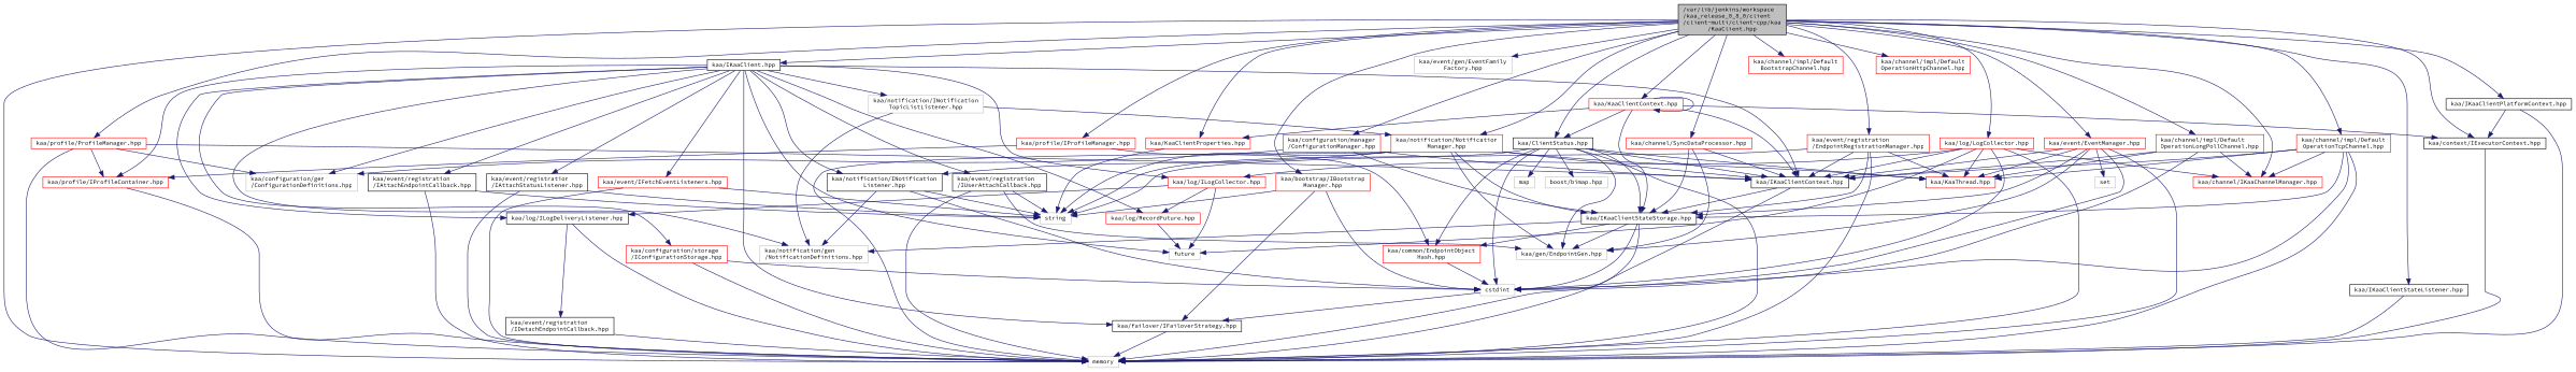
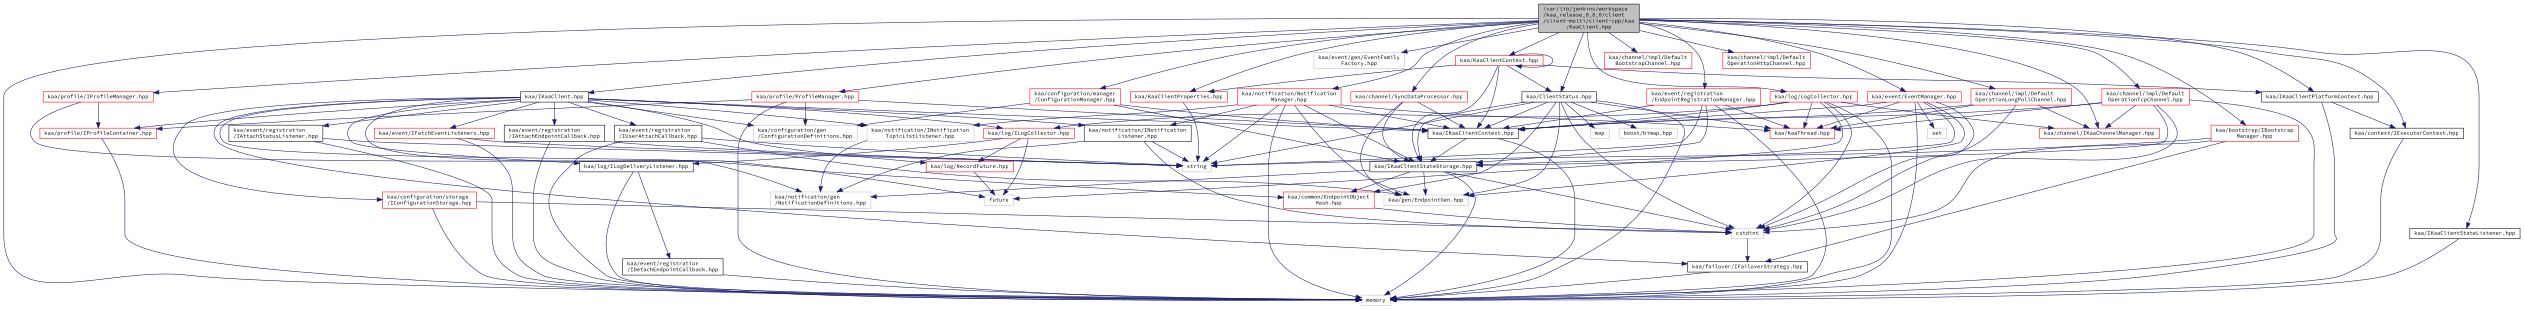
  digraph {
    fontname="Source Code Pro"
    node [color=red fontname="Source Code Pro" fontsize=10 shape=record]
    edge [color=midnightblue fontname="Source Code Pro" fontsize=10 labelfontname=FreeSans labelfontsize=10 style=solid]
    n1 [color=black fillcolor=grey75 fontcolor=black height=0.2 label="/var/lib/jenkins/workspace\l/kaa_release_0_8_0/client\l/client-multi/client-cpp/kaa\l/KaaClient.hpp" style=filled width=0.4]
    n2 [color=grey75 height=0.2 label=memory width=0.4]
    n3 [color=black height=0.2 label="kaa/IKaaClient.hpp" width=0.4]
    n4 [color=black height=0.2 label="kaa/ClientStatus.hpp" width=0.4]
    n5 [height=0.2 label="kaa/event/EventManager.hpp" width=0.4]
    n6 [height=0.2 label="kaa/profile/IProfileManager.hpp" width=0.4]
    n7 [height=0.2 label="kaa/bootstrap/IBootstrap\lManager.hpp" width=0.4]
    n8 [color=grey75 height=0.2 label="kaa/event/gen/EventFamily\lFactory.hpp" width=0.4]
    n9 [height=0.2 label="kaa/profile/ProfileManager.hpp" width=0.4]
    n10 [height=0.2 label="kaa/channel/SyncDataProcessor.hpp" width=0.4]
    n11 [height=0.2 label="kaa/notification/Notification\lManager.hpp" width=0.4]
    n12 [height=0.2 label="kaa/event/registration\l/EndpointRegistrationManager.hpp" width=0.4]
    n13 [height=0.2 label="kaa/channel/IKaaChannelManager.hpp" width=0.4]
    n14 [height=0.2 label="kaa/channel/impl/Default\lBootstrapChannel.hpp" width=0.4]
    n15 [height=0.2 label="kaa/channel/impl/Default\lOperationTcpChannel.hpp" width=0.4]
    n16 [height=0.2 label="kaa/channel/impl/Default\lOperationHttpChannel.hpp" width=0.4]
    n17 [height=0.2 label="kaa/channel/impl/Default\lOperationLongPollChannel.hpp" width=0.4]
    n18 [height=0.2 label="kaa/configuration/manager\l/ConfigurationManager.hpp" width=0.4]
    n19 [height=0.2 label="kaa/log/LogCollector.hpp" width=0.4]
    n20 [color=black height=0.2 label="kaa/context/IExecutorContext.hpp" width=0.4]
    n21 [color=black height=0.2 label="kaa/IKaaClientStateListener.hpp" width=0.4]
    n22 [color=black height=0.2 label="kaa/IKaaClientPlatformContext.hpp" width=0.4]
    n23 [height=0.2 label="kaa/KaaClientProperties.hpp" width=0.4]
    n24 [height=0.2 label="kaa/KaaClientContext.hpp" width=0.4]
    n25 [color=grey75 height=0.2 label=future width=0.4]
    n26 [height=0.2 label="kaa/profile/IProfileContainer.hpp" width=0.4]
    n27 [color=grey75 height=0.2 label="kaa/notification/INotification\lTopicListListener.hpp" width=0.4]
    n28 [color=grey75 height=0.2 label="kaa/notification/gen\l/NotificationDefinitions.hpp" width=0.4]
    n29 [color=black height=0.2 label="kaa/notification/INotification\lListener.hpp" width=0.4]
    n30 [height=0.2 label="kaa/configuration/storage\l/IConfigurationStorage.hpp" width=0.4]
    n31 [color=grey75 height=0.2 label="kaa/configuration/gen\l/ConfigurationDefinitions.hpp" width=0.4]
    n32 [color=black height=0.2 label="kaa/event/registration\l/IAttachEndpointCallback.hpp" width=0.4]
    n33 [color=black height=0.2 label="kaa/event/registration\l/IUserAttachCallback.hpp" width=0.4]
    n34 [color=black height=0.2 label="kaa/event/registration\l/IAttachStatusListener.hpp" width=0.4]
    n35 [height=0.2 label="kaa/event/IFetchEventListeners.hpp" width=0.4]
    n36 [height=0.2 label="kaa/log/ILogCollector.hpp" width=0.4]
    n37 [color=black height=0.2 label="kaa/log/ILogDeliveryListener.hpp" width=0.4]
    n38 [height=0.2 label="kaa/log/RecordFuture.hpp" width=0.4]
    n39 [color=black height=0.2 label="kaa/failover/IFailoverStrategy.hpp" width=0.4]
    n40 [color=black height=0.2 label="kaa/IKaaClientContext.hpp" width=0.4]
    n41 [color=grey75 height=0.2 label=string width=0.4]
    n42 [color=grey75 height=0.2 label=cstdint width=0.4]
    n43 [color=grey75 height=0.2 label="kaa/gen/EndpointGen.hpp" width=0.4]
    n44 [color=black height=0.2 label="kaa/IKaaClientStateStorage.hpp" width=0.4]
    n45 [height=0.2 label="kaa/common/EndpointObject\lHash.hpp" width=0.4]
    n46 [color=grey75 height=0.2 label=map width=0.4]
    n47 [color=grey75 height=0.2 label="boost/bimap.hpp" width=0.4]
    n48 [height=0.2 label="kaa/KaaThread.hpp" width=0.4]
    n49 [color=grey75 height=0.2 label=set width=0.4]
    n50 [color=black height=0.2 label="kaa/event/registration\l/IDetachEndpointCallback.hpp" width=0.4]
    n1 -> n2
    n1 -> n3
    n1 -> n4
    n1 -> n5
    n1 -> n6
    n1 -> n7
    n1 -> n8
    n1 -> n9
    n1 -> n10
    n1 -> n11
    n1 -> n12
    n1 -> n13
    n1 -> n14
    n1 -> n15
    n1 -> n16
    n1 -> n17
    n1 -> n18
    n1 -> n19
    n1 -> n20
    n1 -> n21
    n1 -> n22
    n1 -> n23
    n1 -> n24
    n3 -> n25
    n3 -> n26
    n3 -> n27
    n3 -> n28
    n3 -> n29
    n3 -> n30
    n3 -> n31
    n3 -> n32
    n3 -> n33
    n3 -> n34
    n3 -> n35
    n3 -> n36
    n3 -> n37
    n3 -> n38
    n3 -> n39
    n3 -> n40
    n4 -> n2
    n4 -> n40
    n4 -> n41
    n4 -> n42
    n4 -> n43
    n4 -> n44
    n4 -> n45
    n4 -> n46
    n4 -> n47
    n4 -> n48
    n5 -> n2
    n5 -> n40
    n5 -> n42
    n5 -> n43
    n5 -> n44
    n5 -> n48
    n5 -> n49
    n6 -> n26
    n6 -> n45
    n7 -> n39
    n7 -> n41
    n7 -> n42
    n9 -> n2
    n9 -> n26
    n9 -> n31
    n9 -> n40
    n10 -> n40
    n10 -> n43
    n10 -> n44
    n11 -> n2
-   n27 -> n11
+   n11 -> n27
    n11 -> n29
    n11 -> n40
    n11 -> n41
    n11 -> n43
    n11 -> n44
    n11 -> n48
    n12 -> n2
    n12 -> n40
    n12 -> n41
    n12 -> n44
    n12 -> n48
    n15 -> n2
    n15 -> n13
    n15 -> n40
    n15 -> n42
    n15 -> n44
    n15 -> n48
    n17 -> n13
    n17 -> n40
    n17 -> n42
    n17 -> n48
    n18 -> n31
    n18 -> n40
    n18 -> n44
    n19 -> n2
    n19 -> n13
    n19 -> n25
    n19 -> n36
    n19 -> n40
    n19 -> n42
    n19 -> n48
    n20 -> n2
    n21 -> n2
    n22 -> n2
    n22 -> n20
    n23 -> n41
    n24 -> n4
-   n24 -> n20
+   n24 -> n22
    n24 -> n23
    n24 -> n24
    n24 -> n40
    n24 -> n44
    n26 -> n2
    n27 -> n28
    n29 -> n28
    n29 -> n41
    n29 -> n42
    n30 -> n2
    n30 -> n42
    n32 -> n2
    n32 -> n41
    n33 -> n2
    n33 -> n41
    n33 -> n43
    n34 -> n2
    n34 -> n41
    n35 -> n2
    n35 -> n41
    n36 -> n25
    n36 -> n37
    n36 -> n38
    n37 -> n2
    n37 -> n50
    n38 -> n25
    n39 -> n2
    n40 -> n2
    n40 -> n44
    n42 -> n39
    n44 -> n2
    n44 -> n28
    n44 -> n42
    n44 -> n43
    n44 -> n45
    n45 -> n42
    n50 -> n2
  }
